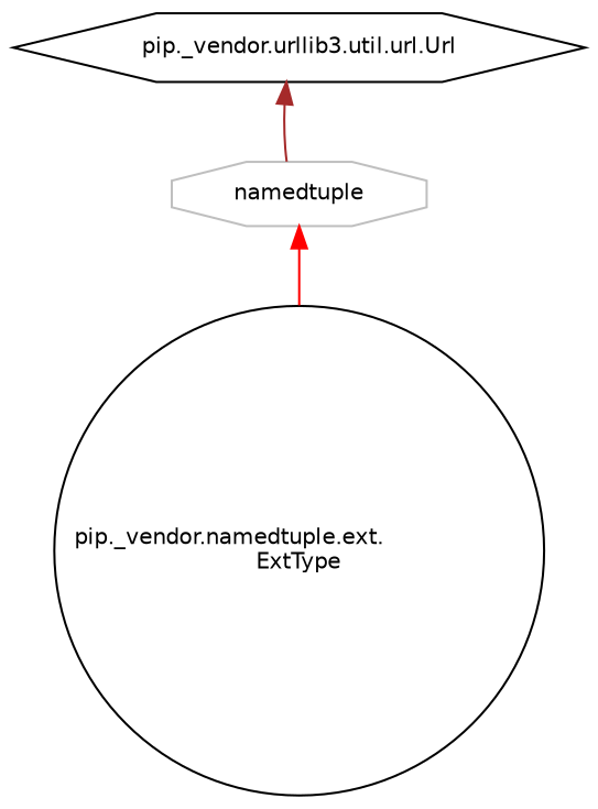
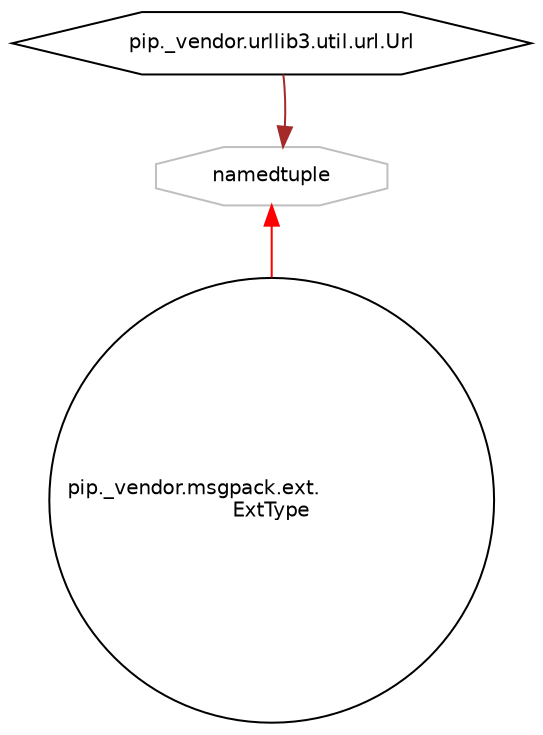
  digraph {
    rankdir=TB
    node [color=black fillcolor=white fontname=Helvetica fontsize=10 style=filled]
    edge [dir=back fontname=Helvetica fontsize=10 labelfontname=Helvetica labelfontsize=10 style=solid]
    n1 [height=0.2 label="pip._vendor.urllib3.util.url.Url" shape=hexagon width=0.4]
    n2 [color=grey75 height=0.2 label=namedtuple shape=octagon width=0.4]
-   n3 [height=0.2 label="pip._vendor.namedtuple.ext.\lExtType" shape=circle width=0.4]
-   n1 -> n2 [color=brown]
+   n3 [height=0.2 label="pip._vendor.msgpack.ext.\lExtType" shape=circle width=0.4]
+   n2 -> n1 [color=brown]
    n2 -> n3 [color=red]
  }
